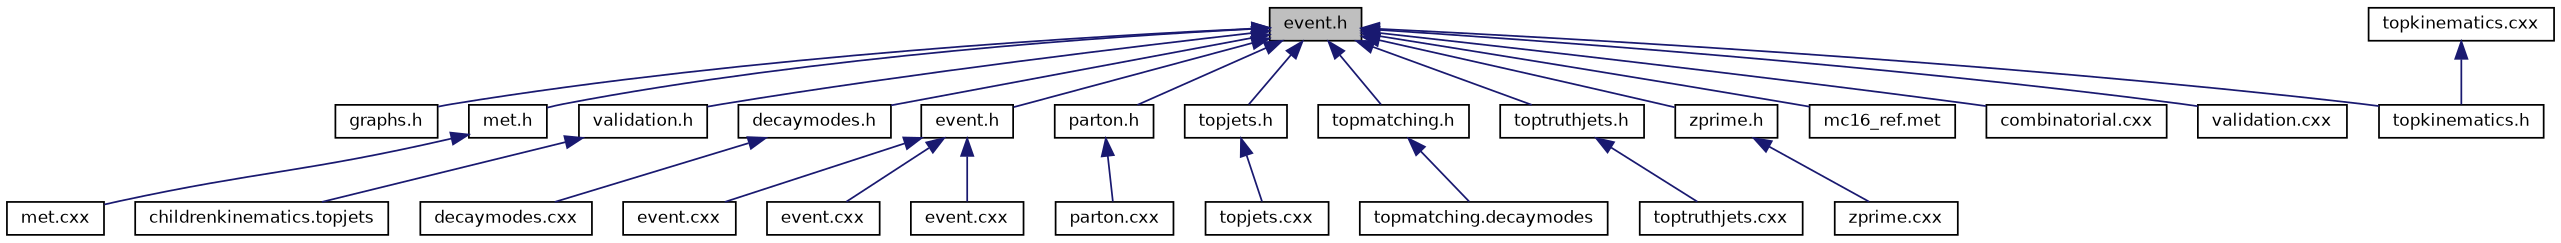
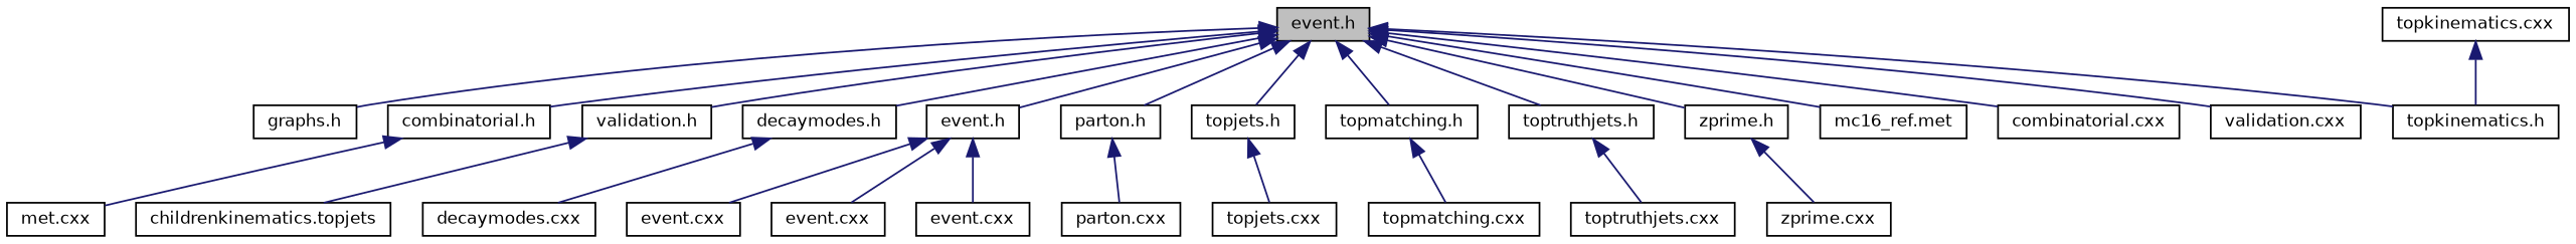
  digraph {
    node [color=black fillcolor=white fontname=Helvetica fontsize=10 shape=record style=filled]
    edge [color=midnightblue dir=back fontname=Helvetica fontsize=10 labelfontname=Helvetica labelfontsize=10 style=solid]
    n1 [fillcolor=grey75 fontcolor=black height=0.2 label="event.h" width=0.4]
    n2 [height=0.2 label="graphs.h" width=0.4]
-   n3 [height=0.2 label="met.h" width=0.4]
+   n3 [height=0.2 label="combinatorial.h" width=0.4]
    n4 [height=0.2 label="validation.h" width=0.4]
    n5 [height=0.2 label="decaymodes.h" width=0.4]
    n6 [height=0.2 label="event.h" width=0.4]
    n7 [height=0.2 label="parton.h" width=0.4]
    n8 [height=0.2 label="topjets.h" width=0.4]
    n9 [height=0.2 label="topkinematics.h" width=0.4]
    n10 [height=0.2 label="topmatching.h" width=0.4]
    n11 [height=0.2 label="toptruthjets.h" width=0.4]
    n12 [height=0.2 label="zprime.h" width=0.4]
    n13 [height=0.2 label="mc16_ref.met" width=0.4]
    n14 [height=0.2 label="combinatorial.cxx" width=0.4]
    n15 [height=0.2 label="validation.cxx" width=0.4]
    n16 [height=0.2 label="met.cxx" width=0.4]
    n17 [height=0.2 label="childrenkinematics.topjets" width=0.4]
    n18 [height=0.2 label="decaymodes.cxx" width=0.4]
    n19 [height=0.2 label="event.cxx" width=0.4]
    n20 [height=0.2 label="event.cxx" width=0.4]
    n21 [height=0.2 label="event.cxx" width=0.4]
    n22 [height=0.2 label="parton.cxx" width=0.4]
    n23 [height=0.2 label="topjets.cxx" width=0.4]
-   n24 [height=0.2 label="topmatching.decaymodes" width=0.4]
+   n24 [height=0.2 label="topmatching.cxx" width=0.4]
    n25 [height=0.2 label="toptruthjets.cxx" width=0.4]
    n26 [height=0.2 label="zprime.cxx" width=0.4]
    n27 [height=0.2 label="topkinematics.cxx" width=0.4]
    n1 -> n2
    n1 -> n3
    n1 -> n4
    n1 -> n5
    n1 -> n6
    n1 -> n7
    n1 -> n8
    n1 -> n9
    n1 -> n10
    n1 -> n11
    n1 -> n12
    n1 -> n13
    n1 -> n14
    n1 -> n15
    n3 -> n16
    n4 -> n17
    n5 -> n18
    n6 -> n19
    n6 -> n20
    n6 -> n21
    n7 -> n22
    n8 -> n23
    n10 -> n24
    n11 -> n25
    n12 -> n26
    n27 -> n9
  }
